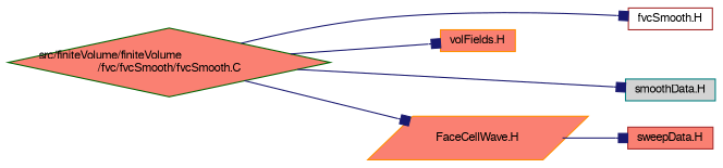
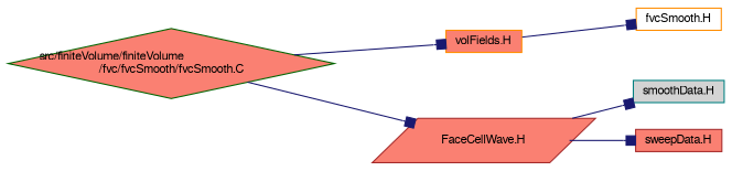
  digraph {
    rankdir=LR
    node [color=darkorange fillcolor=salmon fontname=FreeSans fontsize=10 shape=box style=filled]
    edge [arrowhead=box color=midnightblue fontname=FreeSans fontsize=10 labelfontname=FreeSans labelfontsize=10 style=solid]
    n1 [color=darkgreen fontcolor=black height=0.2 label="src/finiteVolume/finiteVolume\l/fvc/fvcSmooth/fvcSmooth.C" shape=diamond width=0.4]
-   n2 [color=brown fillcolor=white height=0.2 label="fvcSmooth.H" width=0.4]
+   n2 [fillcolor=white height=0.2 label="fvcSmooth.H" width=0.4]
    n3 [height=0.2 label="volFields.H" width=0.4]
-   n4 [height=0.2 label="FaceCellWave.H" shape=parallelogram width=0.4]
+   n4 [color=brown height=0.2 label="FaceCellWave.H" shape=parallelogram width=0.4]
    n5 [color=teal fillcolor=lightgrey height=0.2 label="smoothData.H" width=0.4]
    n6 [color=brown height=0.2 label="sweepData.H" width=0.4]
-   n1 -> n2
+   n3 -> n2
    n1 -> n3
    n1 -> n4
-   n1 -> n5
+   n4 -> n5
    n4 -> n6
  }
